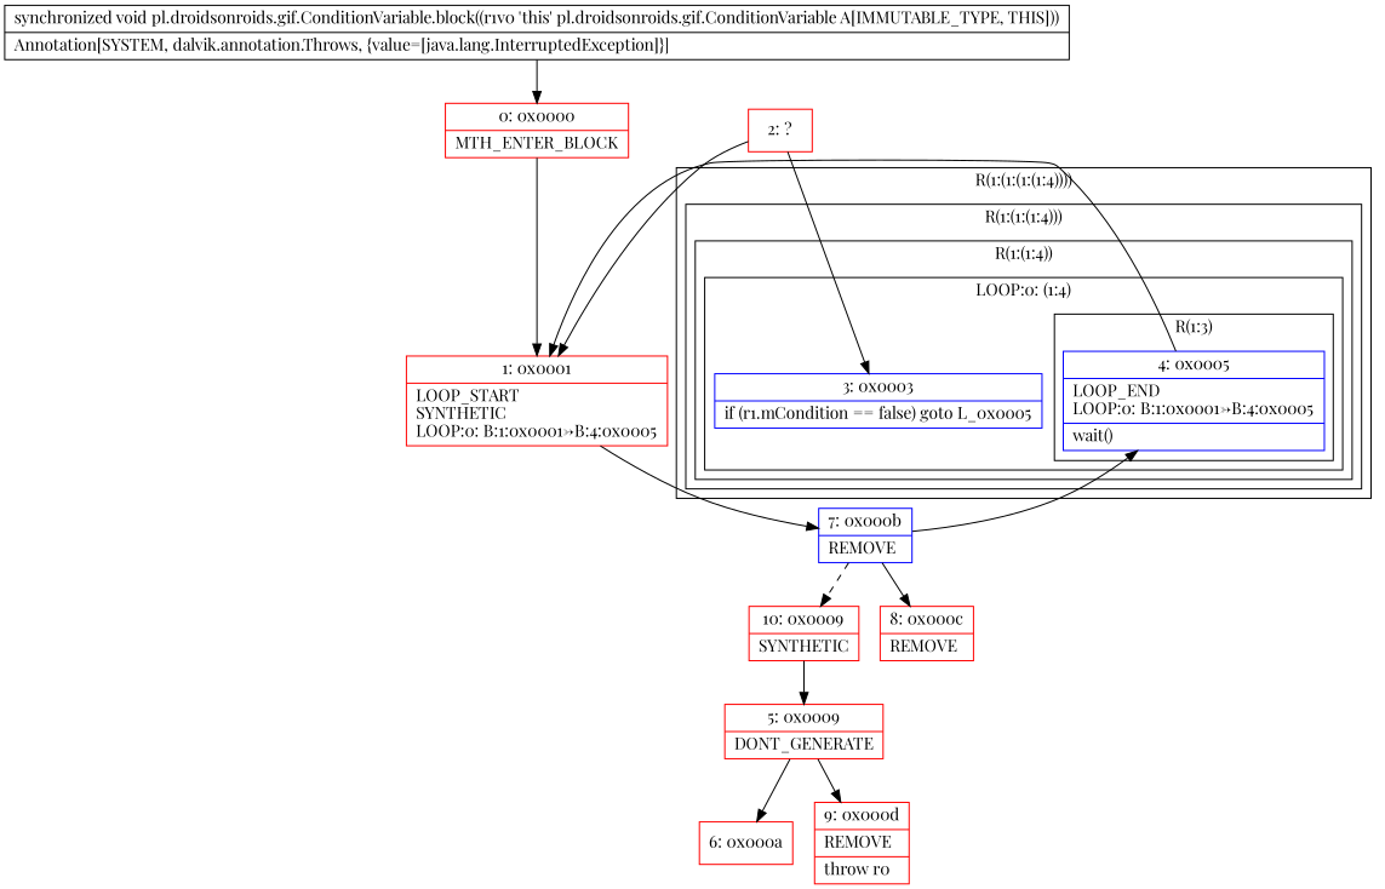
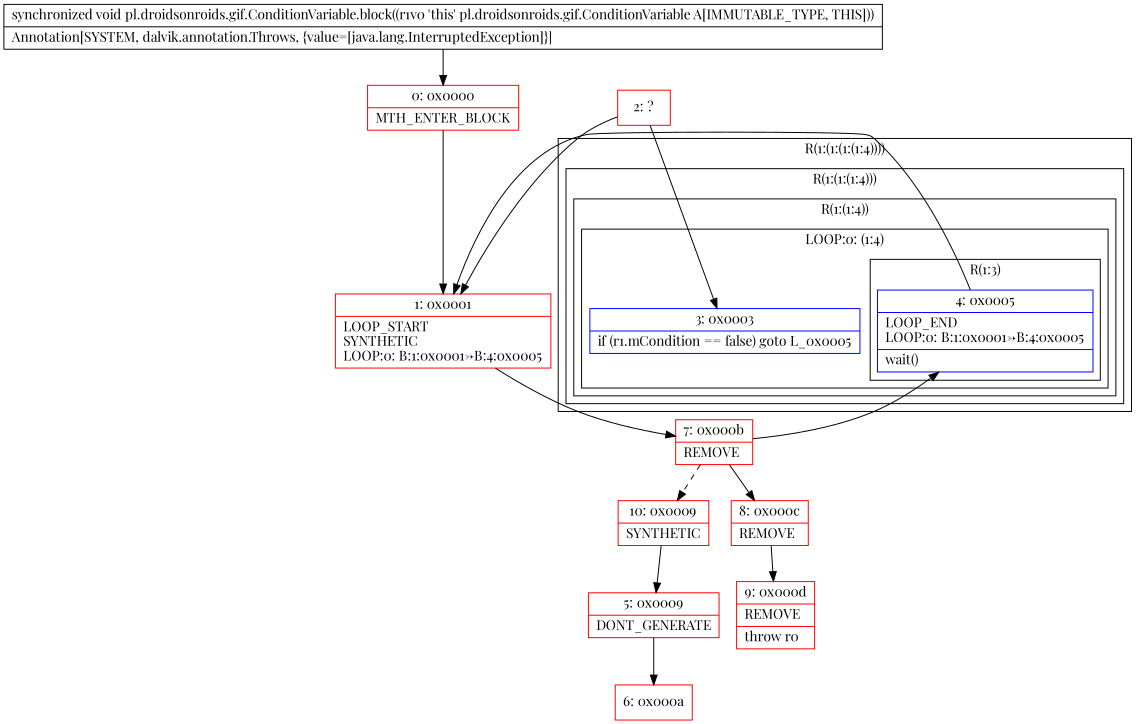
  digraph {
    fontname="Playfair Display"
    node [color=red fontname="Playfair Display" shape=record]
    edge [fontname="Playfair Display"]
    n1 [color=blue label="{4\:\ 0x0005|LOOP_END\lLOOP:0: B:1:0x0001\-\>B:4:0x0005\l|wait()\l}"]
    n2 [color=blue label="{3\:\ 0x0003|if (r1.mCondition == false) goto L_0x0005\l}"]
    n3 [label="{1\:\ 0x0001|LOOP_START\lSYNTHETIC\lLOOP:0: B:1:0x0001\-\>B:4:0x0005\l}"]
    n4 [label="{10\:\ 0x0009|SYNTHETIC\l}"]
    n5 [label="{5\:\ 0x0009|DONT_GENERATE\l}"]
-   n6 [color=blue label="{7\:\ 0x000b|REMOVE\l}"]
+   n6 [label="{7\:\ 0x000b|REMOVE\l}"]
    n7 [label="{0\:\ 0x0000|MTH_ENTER_BLOCK\l}"]
    n8 [label="{2\:\ ?}"]
    n9 [label="{8\:\ 0x000c|REMOVE\l}"]
    n10 [label="{6\:\ 0x000a}"]
    n11 [label="{9\:\ 0x000d|REMOVE\l|throw r0\l}"]
    n12 [label="{synchronized void pl.droidsonroids.gif.ConditionVariable.block((r1v0 'this' pl.droidsonroids.gif.ConditionVariable A[IMMUTABLE_TYPE, THIS]))  | Annotation[SYSTEM, dalvik.annotation.Throws, \{value=[java.lang.InterruptedException]\}]\l}" color=""]
    subgraph cluster_1 {
      label="R(1:(1:(1:(1:4))))"
      subgraph cluster_2 {
        label="R(1:(1:(1:4)))"
        subgraph cluster_3 {
          label="R(1:(1:4))"
          subgraph cluster_4 {
            label="LOOP:0: (1:4)"
            n2
            subgraph cluster_5 {
              label="R(1:3)"
              n1
            }
          }
        }
      }
    }
    n1 -> n3
    n3 -> n6
    n4 -> n5
    n5 -> n10
    n6 -> n1
    n6 -> n4 [style=dashed]
    n6 -> n9
    n7 -> n3
    n8 -> n2
    n8 -> n3
-   n5 -> n11
+   n9 -> n11
    n12 -> n7
  }
